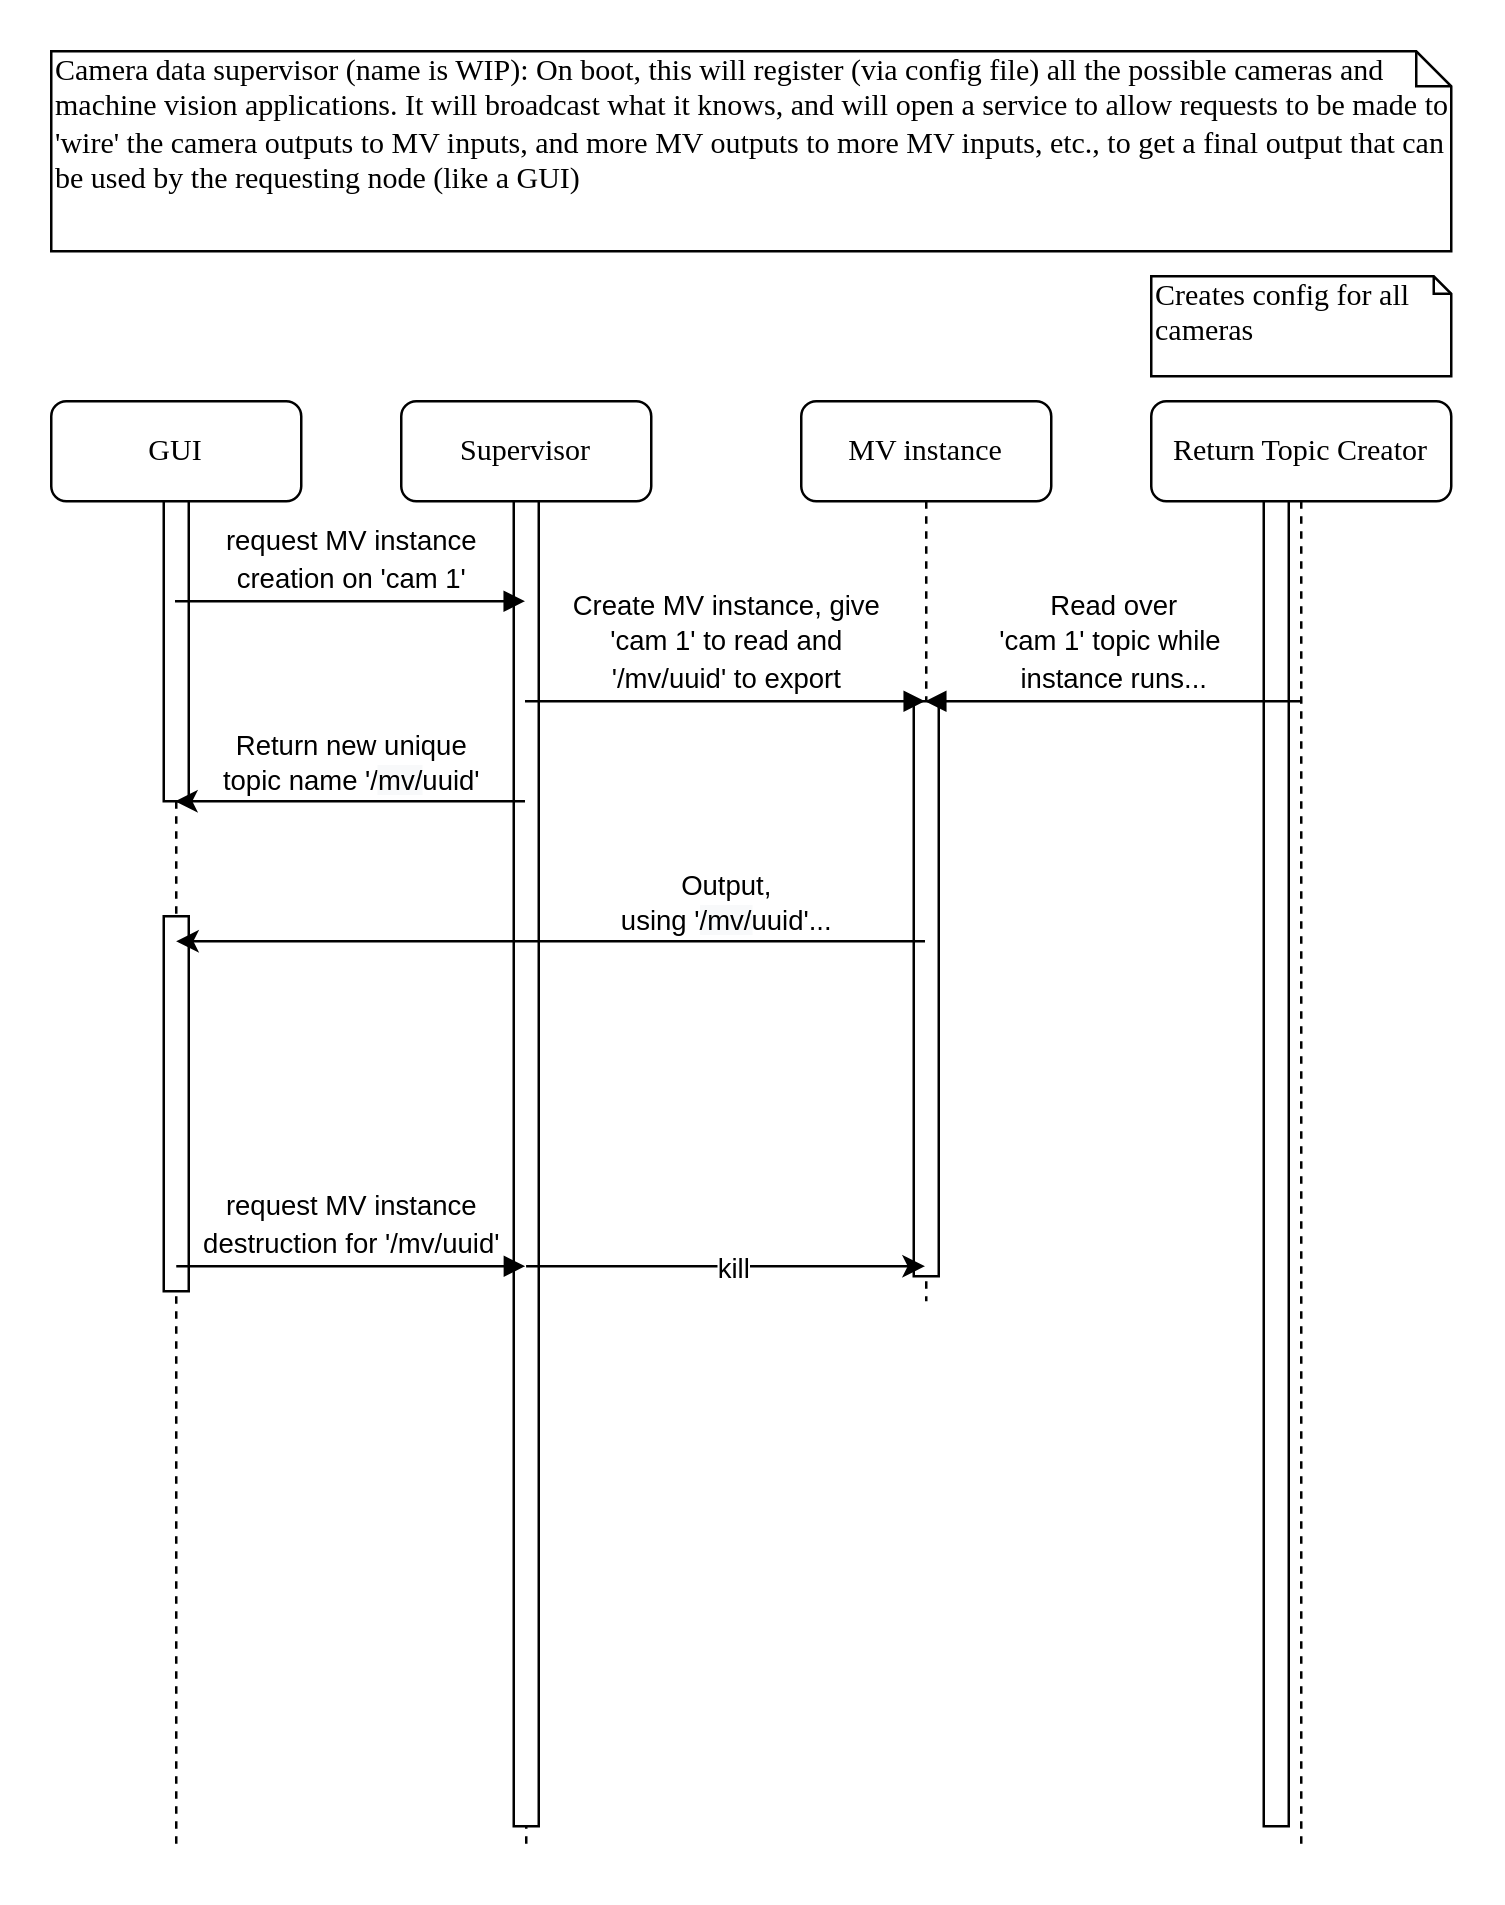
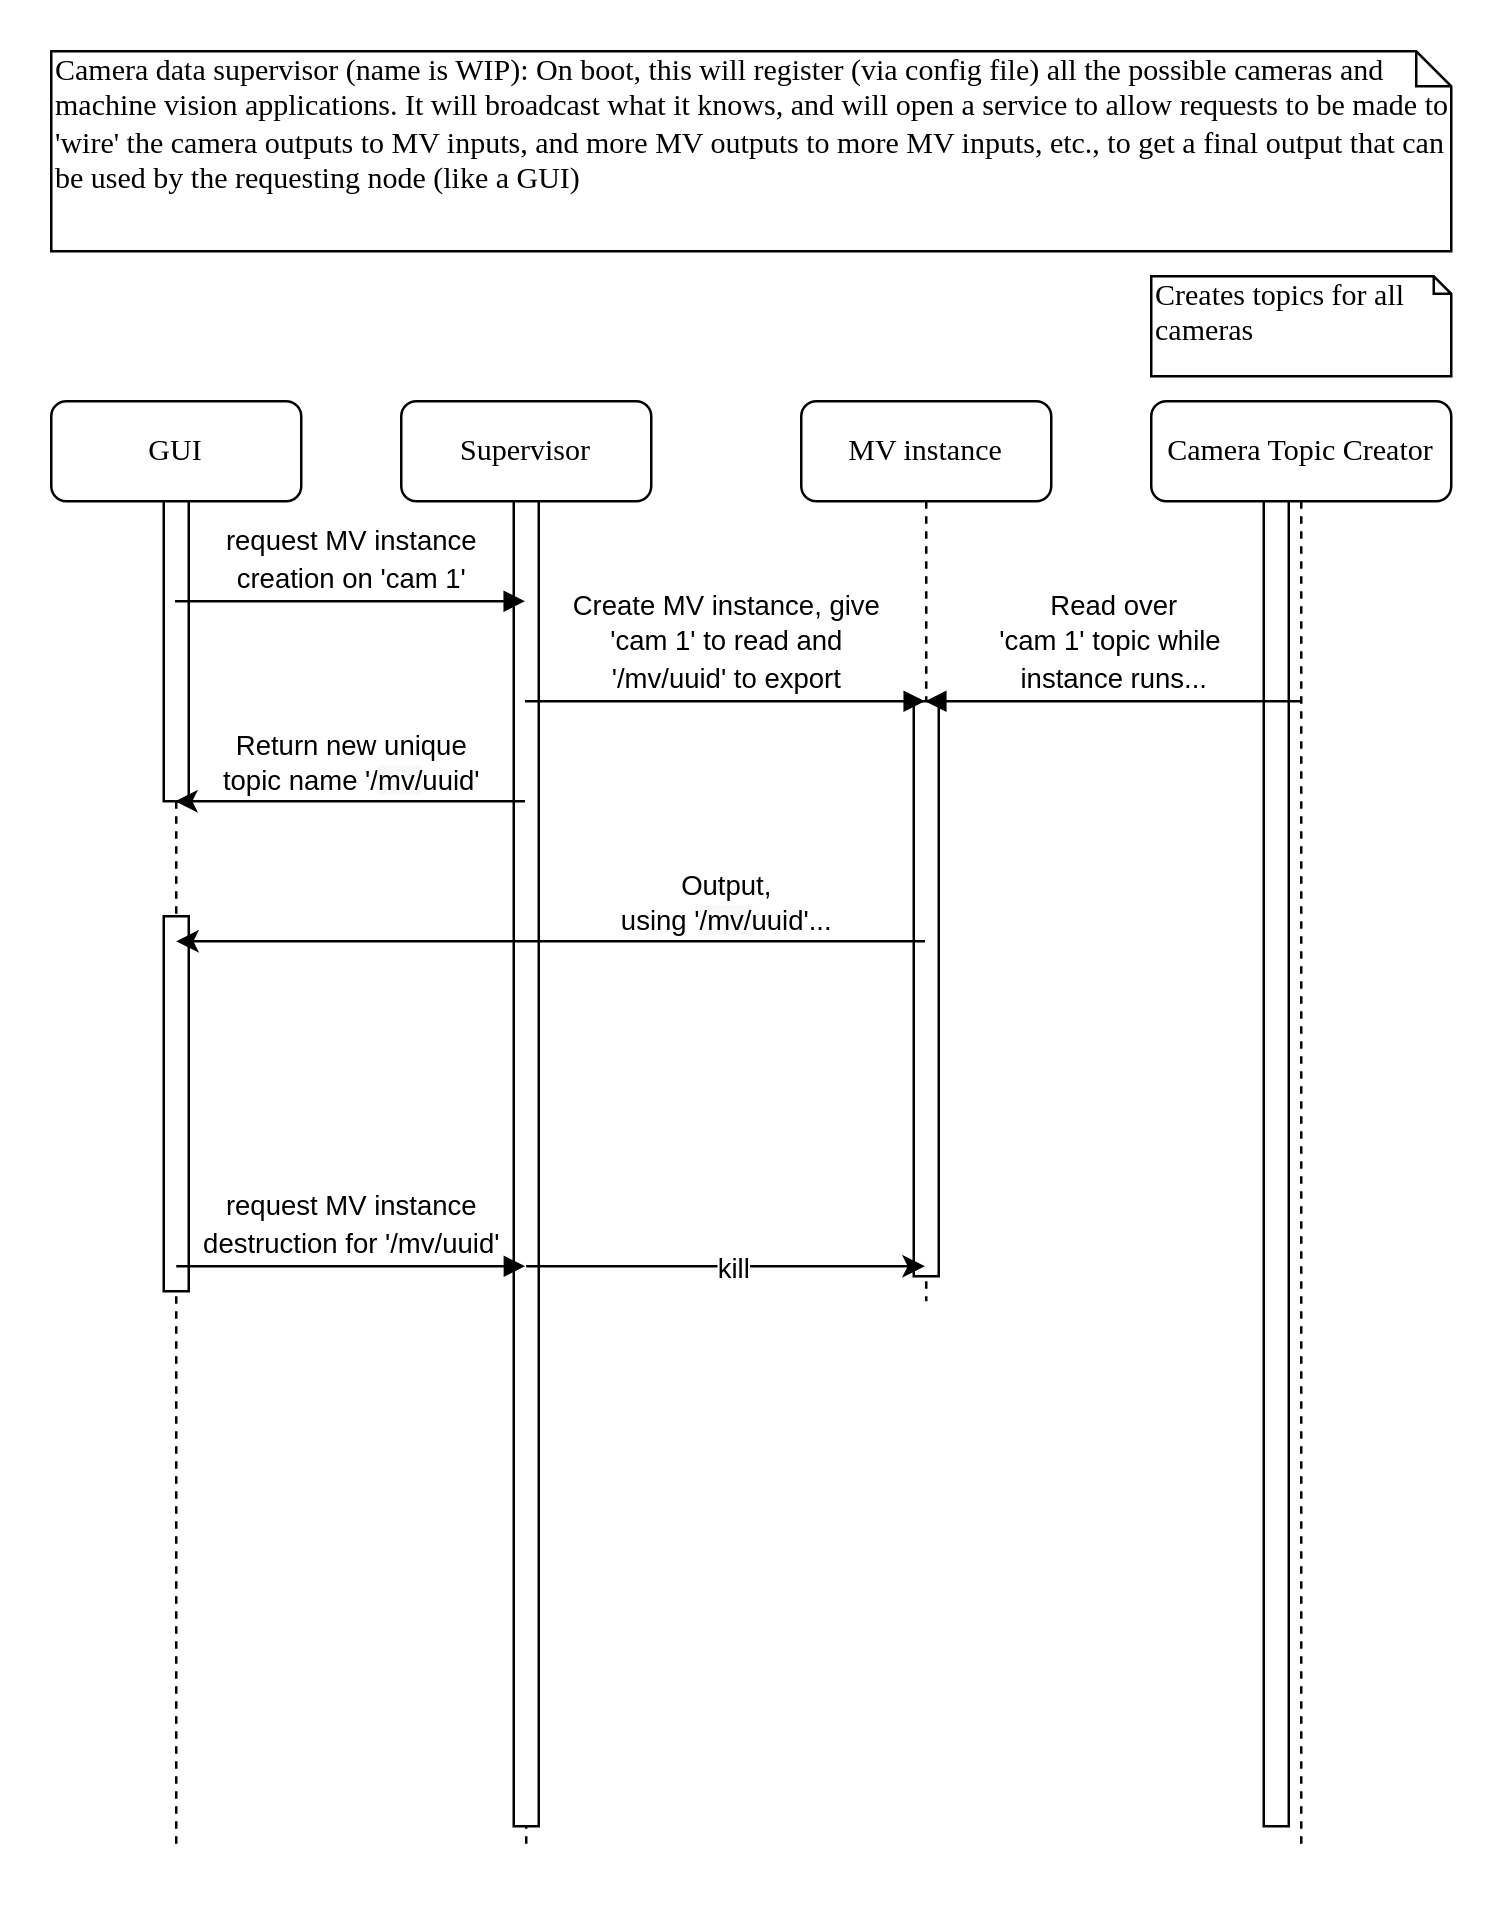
  <mxCell id="0" />
  <mxCell id="1" parent="0" />
  <mxCell id="2" value="Supervisor" style="shape=umlLifeline;perimeter=lifelinePerimeter;whiteSpace=wrap;html=1;container=1;collapsible=0;recursiveResize=0;outlineConnect=0;rounded=1;shadow=0;comic=0;labelBackgroundColor=none;strokeWidth=1;fontFamily=Verdana;fontSize=12;align=center;" parent="1" vertex="1"><mxGeometry x="160" y="160" width="100" height="580" as="geometry" /></mxCell>
  <mxCell id="3" value="" style="html=1;points=[];perimeter=orthogonalPerimeter;rounded=0;shadow=0;comic=0;labelBackgroundColor=none;strokeWidth=1;fontFamily=Verdana;fontSize=12;align=center;" parent="2" vertex="1"><mxGeometry x="45" y="40" width="10" height="530" as="geometry" /></mxCell>
  <mxCell id="4" value="MV instance" style="shape=umlLifeline;perimeter=lifelinePerimeter;whiteSpace=wrap;html=1;container=1;collapsible=0;recursiveResize=0;outlineConnect=0;rounded=1;shadow=0;comic=0;labelBackgroundColor=none;strokeWidth=1;fontFamily=Verdana;fontSize=12;align=center;" parent="1" vertex="1"><mxGeometry x="320" y="160" width="100" height="360" as="geometry" /></mxCell>
  <mxCell id="5" value="" style="html=1;points=[];perimeter=orthogonalPerimeter;rounded=0;shadow=0;comic=0;labelBackgroundColor=none;strokeWidth=1;fontFamily=Verdana;fontSize=12;align=center;" parent="4" vertex="1"><mxGeometry x="45" y="120" width="10" height="230" as="geometry" /></mxCell>
- <mxCell id="6" value="Return Topic Creator" style="shape=umlLifeline;perimeter=lifelinePerimeter;whiteSpace=wrap;html=1;container=1;collapsible=0;recursiveResize=0;outlineConnect=0;rounded=1;shadow=0;comic=0;labelBackgroundColor=none;strokeWidth=1;fontFamily=Verdana;fontSize=12;align=center;" parent="1" vertex="1"><mxGeometry x="460" y="160" width="120" height="580" as="geometry" /></mxCell>
+ <mxCell id="6" value="Camera Topic Creator" style="shape=umlLifeline;perimeter=lifelinePerimeter;whiteSpace=wrap;html=1;container=1;collapsible=0;recursiveResize=0;outlineConnect=0;rounded=1;shadow=0;comic=0;labelBackgroundColor=none;strokeWidth=1;fontFamily=Verdana;fontSize=12;align=center;" parent="1" vertex="1"><mxGeometry x="460" y="160" width="120" height="580" as="geometry" /></mxCell>
  <mxCell id="7" value="GUI" style="shape=umlLifeline;perimeter=lifelinePerimeter;whiteSpace=wrap;html=1;container=1;collapsible=0;recursiveResize=0;outlineConnect=0;rounded=1;shadow=0;comic=0;labelBackgroundColor=none;strokeWidth=1;fontFamily=Verdana;fontSize=12;align=center;" parent="1" vertex="1"><mxGeometry x="20" y="160" width="100" height="580" as="geometry" /></mxCell>
  <mxCell id="8" value="" style="html=1;points=[];perimeter=orthogonalPerimeter;rounded=0;shadow=0;comic=0;labelBackgroundColor=none;strokeWidth=1;fontFamily=Verdana;fontSize=12;align=center;" parent="7" vertex="1"><mxGeometry x="45" y="40" width="10" height="120" as="geometry" /></mxCell>
  <mxCell id="9" value="" style="html=1;points=[];perimeter=orthogonalPerimeter;rounded=0;shadow=0;comic=0;labelBackgroundColor=none;strokeWidth=1;fontFamily=Verdana;fontSize=12;align=center;" vertex="1" parent="7"><mxGeometry x="45" y="206" width="10" height="150" as="geometry" /></mxCell>
  <mxCell id="10" value="" style="html=1;points=[];perimeter=orthogonalPerimeter;rounded=0;shadow=0;comic=0;labelBackgroundColor=none;strokeWidth=1;fontFamily=Verdana;fontSize=12;align=center;" parent="1" vertex="1"><mxGeometry x="505" y="200" width="10" height="530" as="geometry" /></mxCell>
  <mxCell id="11" value="&lt;font style=&quot;font-size: 11px&quot; face=&quot;Helvetica&quot;&gt;Read over&lt;br&gt;'cam 1' topic while&amp;nbsp;&lt;br&gt;instance runs...&lt;/font&gt;" style="html=1;verticalAlign=bottom;endArrow=none;labelBackgroundColor=none;fontFamily=Verdana;fontSize=12;edgeStyle=elbowEdgeStyle;elbow=vertical;startArrow=block;startFill=1;endFill=0;" parent="1" source="4" target="6" edge="1"><mxGeometry relative="1" as="geometry"><mxPoint x="369.929" y="366" as="sourcePoint" /><Array as="points"><mxPoint x="430" y="280" /><mxPoint x="380" y="346" /></Array><mxPoint x="509.5" y="366" as="targetPoint" /></mxGeometry></mxCell>
  <mxCell id="12" value="&lt;font style=&quot;font-size: 11px&quot; face=&quot;Helvetica&quot;&gt;request MV instance &lt;br&gt;creation on 'cam 1'&lt;/font&gt;" style="html=1;verticalAlign=bottom;endArrow=block;labelBackgroundColor=none;fontFamily=Verdana;fontSize=12;edgeStyle=elbowEdgeStyle;elbow=vertical;" parent="1" source="7" target="2" edge="1"><mxGeometry relative="1" as="geometry"><mxPoint x="140" y="270" as="sourcePoint" /><Array as="points"><mxPoint x="150" y="240" /></Array></mxGeometry></mxCell>
  <mxCell id="13" value="&lt;font style=&quot;font-size: 11px&quot; face=&quot;Helvetica&quot;&gt;Create MV instance, give &lt;br&gt;'cam 1' to read and&lt;br&gt;'/mv/&lt;/font&gt;&lt;span style=&quot;font-family: &amp;#34;helvetica&amp;#34; ; font-size: 11px ; background-color: rgb(255 , 255 , 255)&quot;&gt;uuid' to&lt;/span&gt;&lt;font style=&quot;font-size: 11px&quot; face=&quot;Helvetica&quot;&gt;&amp;nbsp;export&lt;/font&gt;" style="html=1;verticalAlign=bottom;endArrow=block;labelBackgroundColor=none;fontFamily=Verdana;fontSize=12;edgeStyle=elbowEdgeStyle;elbow=vertical;" parent="1" source="2" target="4" edge="1"><mxGeometry relative="1" as="geometry"><mxPoint x="290" y="280" as="sourcePoint" /><Array as="points"><mxPoint x="280" y="280" /></Array></mxGeometry></mxCell>
  <mxCell id="14" value="Camera data supervisor (name is WIP): On boot, this will register (via config file) all the possible cameras and machine vision applications. It will broadcast what it knows, and will open a service to allow requests to be made to 'wire' the camera outputs to MV inputs, and more MV outputs to more MV inputs, etc., to get a final output that can be used by the requesting node (like a GUI)" style="shape=note;whiteSpace=wrap;html=1;size=14;verticalAlign=top;align=left;spacingTop=-6;rounded=0;shadow=0;comic=0;labelBackgroundColor=none;strokeWidth=1;fontFamily=Verdana;fontSize=12" parent="1" vertex="1"><mxGeometry x="20" y="20" width="560" height="80" as="geometry" /></mxCell>
  <mxCell id="15" value="&lt;font style=&quot;font-size: 11px&quot; face=&quot;Helvetica&quot;&gt;request MV instance &lt;br&gt;destruction for '&lt;/font&gt;&lt;font face=&quot;Helvetica&quot; style=&quot;font-size: 11px&quot;&gt;/mv/&lt;/font&gt;&lt;span style=&quot;font-family: &amp;#34;helvetica&amp;#34; ; font-size: 11px ; background-color: rgb(255 , 255 , 255)&quot;&gt;uuid'&lt;/span&gt;" style="html=1;verticalAlign=bottom;endArrow=block;labelBackgroundColor=none;fontFamily=Verdana;fontSize=12;edgeStyle=elbowEdgeStyle;elbow=vertical;" edge="1" parent="1"><mxGeometry relative="1" as="geometry"><mxPoint x="69.999" y="506" as="sourcePoint" /><mxPoint x="209.57" y="506" as="targetPoint" /><Array as="points"><mxPoint x="150.07" y="506" /></Array></mxGeometry></mxCell>
  <mxCell id="16" value="" style="endArrow=classic;html=1;" edge="1" parent="1"><mxGeometry width="50" height="50" relative="1" as="geometry"><mxPoint x="209.929" y="506" as="sourcePoint" /><mxPoint x="369.5" y="506" as="targetPoint" /><Array as="points"><mxPoint x="310" y="506" /></Array></mxGeometry></mxCell>
  <mxCell id="17" value="kill" style="edgeLabel;html=1;align=center;verticalAlign=middle;resizable=0;points=[];" vertex="1" connectable="0" parent="16"><mxGeometry x="0.254" y="-17" relative="1" as="geometry"><mxPoint x="-17" y="-17" as="offset" /></mxGeometry></mxCell>
  <mxCell id="18" value="" style="endArrow=none;startArrow=classic;html=1;endFill=0;" edge="1" parent="1"><mxGeometry width="50" height="50" relative="1" as="geometry"><mxPoint x="69.929" y="376" as="sourcePoint" /><mxPoint x="369.5" y="376" as="targetPoint" /><Array as="points"><mxPoint x="290" y="376" /></Array></mxGeometry></mxCell>
  <mxCell id="19" value="Output,&lt;br&gt;using '&lt;font face=&quot;Helvetica&quot; style=&quot;background-color: rgb(248 , 249 , 250)&quot;&gt;/mv/&lt;/font&gt;&lt;span style=&quot;font-family: &amp;#34;helvetica&amp;#34;&quot;&gt;uuid&lt;/span&gt;'..." style="edgeLabel;html=1;align=center;verticalAlign=middle;resizable=0;points=[];" vertex="1" connectable="0" parent="18"><mxGeometry x="0.469" y="140" relative="1" as="geometry"><mxPoint x="0.07" y="124" as="offset" /></mxGeometry></mxCell>
  <mxCell id="20" value="" style="endArrow=classic;html=1;" edge="1" parent="1" source="2" target="7"><mxGeometry width="50" height="50" relative="1" as="geometry"><mxPoint x="180" y="400" as="sourcePoint" /><mxPoint x="230" y="350" as="targetPoint" /><Array as="points"><mxPoint x="140" y="320" /></Array></mxGeometry></mxCell>
  <mxCell id="21" value="&lt;font style=&quot;font-size: 11px&quot;&gt;Return new unique&lt;br&gt;topic name '/&lt;font face=&quot;Helvetica&quot; style=&quot;background-color: rgb(248 , 249 , 250)&quot;&gt;mv/&lt;/font&gt;&lt;span style=&quot;font-family: &amp;#34;helvetica&amp;#34;&quot;&gt;uuid&lt;/span&gt;'&lt;/font&gt;" style="edgeLabel;html=1;align=center;verticalAlign=middle;resizable=0;points=[];" vertex="1" connectable="0" parent="20"><mxGeometry x="0.231" y="-2" relative="1" as="geometry"><mxPoint x="16.21" y="-14" as="offset" /></mxGeometry></mxCell>
- <mxCell id="22" value="Creates config for all cameras" style="shape=note;whiteSpace=wrap;html=1;size=7;verticalAlign=top;align=left;spacingTop=-6;rounded=0;shadow=0;comic=0;labelBackgroundColor=none;strokeWidth=1;fontFamily=Verdana;fontSize=12" vertex="1" parent="1"><mxGeometry x="460" y="110" width="120" height="40" as="geometry" /></mxCell>
+ <mxCell id="22" value="Creates topics for all cameras" style="shape=note;whiteSpace=wrap;html=1;size=7;verticalAlign=top;align=left;spacingTop=-6;rounded=0;shadow=0;comic=0;labelBackgroundColor=none;strokeWidth=1;fontFamily=Verdana;fontSize=12" vertex="1" parent="1"><mxGeometry x="460" y="110" width="120" height="40" as="geometry" /></mxCell>
